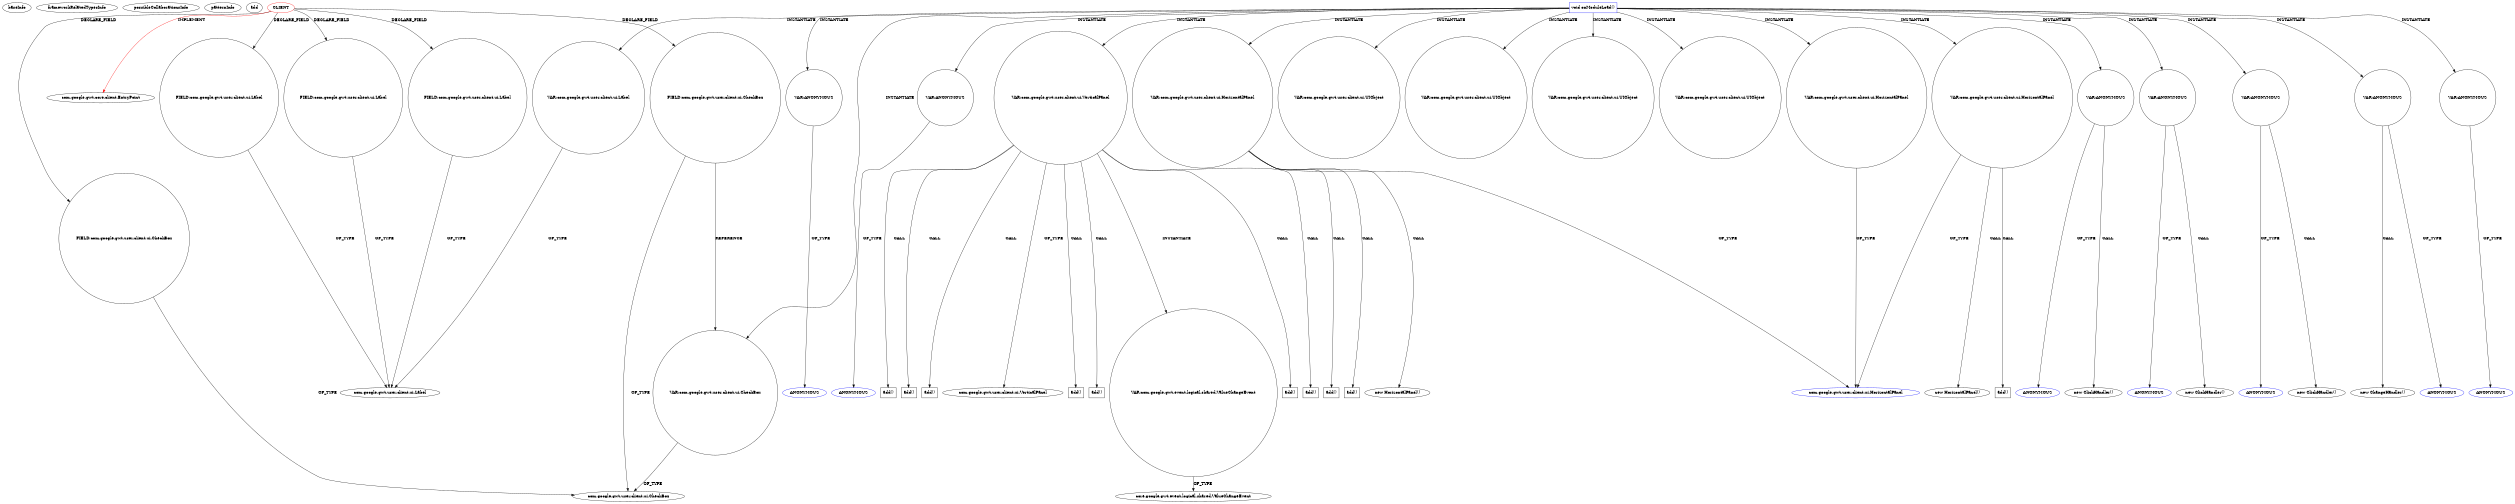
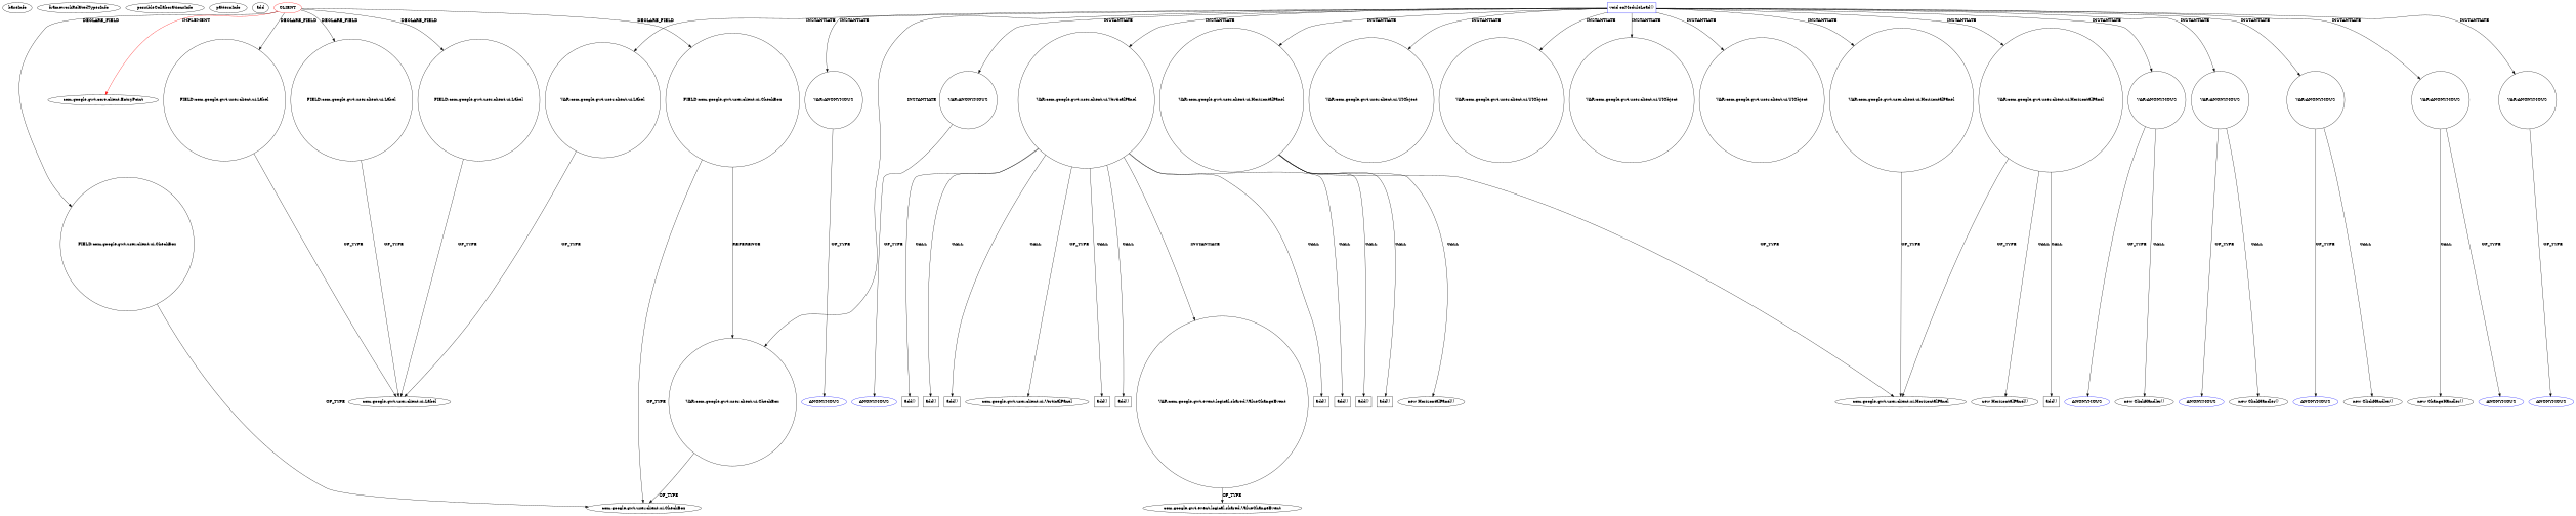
  digraph {
    node [isFrameworkType=false vertexType=VARIABLE_EXPRESION]
    baseInfo [category=pattern graphId=1186 isAnonymous=false possibleRelation=false isFrameworkType="" vertexType=""]
    frameworkRelatedTypesInfo [0="com.google.gwt.core.client.EntryPoint" isFrameworkType="" vertexType=""]
    possibleCollaborationsInfo [isFrameworkType="" vertexType=""]
    patternInfo [frequency=2.0 patternRootClient=0 isFrameworkType="" vertexType=""]
    n5 [0="akjava-WebTestMaker~/akjava-WebTestMaker/WebTestMaker-master/src/com/akjava/gwt/webtestmaker/client/WebTestMaker.java~WebTestMaker~655" 1="Tok-Erwin~/Tok-Erwin/Erwin-master/src/main/java/erwin/client/Erwin.java~Erwin~388" label=add isFrameworkType="" vertexType=""]
    n6 [label="FIELD:com.google.gwt.user.client.ui.CheckBox" shape=circle vertexType=FIELD_DECLARATION]
    n7 [label="VAR:com.google.gwt.user.client.ui.CheckBox" shape=circle]
    n8 [label="com.google.gwt.user.client.ui.CheckBox" vertexType=FRAMEWORK_CLASS_TYPE]
    n9 [color=red label=CLIENT vertexType=ROOT_CLIENT_CLASS_DECLARATION]
    n10 [label="FIELD:com.google.gwt.user.client.ui.CheckBox" shape=circle vertexType=FIELD_DECLARATION]
    n11 [label="FIELD:com.google.gwt.user.client.ui.Label" shape=circle vertexType=FIELD_DECLARATION]
    n12 [label="FIELD:com.google.gwt.user.client.ui.Label" shape=circle vertexType=FIELD_DECLARATION]
    n13 [label="FIELD:com.google.gwt.user.client.ui.Label" shape=circle vertexType=FIELD_DECLARATION]
    n14 [label="com.google.gwt.core.client.EntryPoint" vertexType=FRAMEWORK_INTERFACE_TYPE]
    n15 [label="com.google.gwt.user.client.ui.Label" vertexType=FRAMEWORK_CLASS_TYPE]
    n16 [color=blue label="void onModuleLoad()" shape=box vertexType=OVERRIDING_METHOD_DECLARATION]
    n17 [label="VAR:com.google.gwt.user.client.ui.UIObject" shape=circle]
    n18 [label="VAR:com.google.gwt.user.client.ui.UIObject" shape=circle]
    n19 [label="VAR:com.google.gwt.user.client.ui.UIObject" shape=circle]
    n20 [label="VAR:com.google.gwt.user.client.ui.UIObject" shape=circle]
    n21 [label="VAR:ANONYMOUS" shape=circle]
    n22 [label="VAR:ANONYMOUS" shape=circle]
    n23 [label="VAR:ANONYMOUS" shape=circle]
    n24 [label="VAR:ANONYMOUS" shape=circle]
    n25 [label="VAR:ANONYMOUS" shape=circle]
    n26 [label="VAR:ANONYMOUS" shape=circle]
    n27 [label="VAR:ANONYMOUS" shape=circle]
    n28 [label="VAR:com.google.gwt.user.client.ui.VerticalPanel" shape=circle]
    n29 [label="VAR:com.google.gwt.user.client.ui.Label" shape=circle]
    n30 [label="VAR:com.google.gwt.user.client.ui.HorizontalPanel" shape=circle]
    n31 [label="VAR:com.google.gwt.user.client.ui.HorizontalPanel" shape=circle]
    n32 [label="VAR:com.google.gwt.user.client.ui.HorizontalPanel" shape=circle]
    n33 [label="new ClickHandler()" vertexType=CONSTRUCTOR_CALL]
    n34 [color=blue label=ANONYMOUS vertexType=REFERENCE_ANONYMOUS_DECLARATION]
    n35 [label="new ClickHandler()" vertexType=CONSTRUCTOR_CALL]
    n36 [color=blue label=ANONYMOUS vertexType=REFERENCE_ANONYMOUS_DECLARATION]
    n37 [label="new ClickHandler()" vertexType=CONSTRUCTOR_CALL]
    n38 [color=blue label=ANONYMOUS vertexType=REFERENCE_ANONYMOUS_DECLARATION]
    n39 [color=blue label=ANONYMOUS vertexType=REFERENCE_ANONYMOUS_DECLARATION]
    n40 [label="new ChangeHandler()" vertexType=CONSTRUCTOR_CALL]
    n41 [color=blue label=ANONYMOUS vertexType=REFERENCE_ANONYMOUS_DECLARATION]
    n42 [color=blue label=ANONYMOUS vertexType=REFERENCE_ANONYMOUS_DECLARATION]
    n43 [color=blue label=ANONYMOUS vertexType=REFERENCE_ANONYMOUS_DECLARATION]
    n44 [label="VAR:com.google.gwt.event.logical.shared.ValueChangeEvent" shape=circle]
-   n45 [label="core.google.gwt.event.logical.shared.ValueChangeEvent" vertexType=FRAMEWORK_CLASS_TYPE]
+   n45 [label="com.google.gwt.event.logical.shared.ValueChangeEvent" vertexType=FRAMEWORK_CLASS_TYPE]
    n46 [label="com.google.gwt.user.client.ui.VerticalPanel" vertexType=FRAMEWORK_CLASS_TYPE]
    n47 [label="add()" shape=box vertexType=INSIDE_CALL]
    n48 [label="add()" shape=box vertexType=INSIDE_CALL]
    n49 [label="add()" shape=box vertexType=INSIDE_CALL]
    n50 [label="add()" shape=box vertexType=INSIDE_CALL]
    n51 [label="add()" shape=box vertexType=INSIDE_CALL]
    n52 [label="add()" shape=box vertexType=INSIDE_CALL]
    n53 [label="add()" shape=box vertexType=INSIDE_CALL]
-   n54 [label="com.google.gwt.user.client.ui.HorizontalPanel" vertexType=FRAMEWORK_CLASS_TYPE color=blue]
+   n54 [label="com.google.gwt.user.client.ui.HorizontalPanel" vertexType=FRAMEWORK_CLASS_TYPE]
    n55 [label="new HorizontalPanel()" vertexType=CONSTRUCTOR_CALL]
    n56 [label="add()" shape=box vertexType=INSIDE_CALL]
    n57 [label="add()" shape=box vertexType=INSIDE_CALL]
    n58 [label="new HorizontalPanel()" vertexType=CONSTRUCTOR_CALL]
    n59 [label="add()" shape=box vertexType=INSIDE_CALL]
    n6 -> n7 [label=REFERENCE]
    n6 -> n8 [label=OF_TYPE]
    n7 -> n8 [label=OF_TYPE]
    n9 -> n6 [label=DECLARE_FIELD]
    n9 -> n10 [label=DECLARE_FIELD]
    n9 -> n11 [label=DECLARE_FIELD]
    n9 -> n12 [label=DECLARE_FIELD]
    n9 -> n13 [label=DECLARE_FIELD]
    n9 -> n14 [color=red label=IMPLEMENT]
    n10 -> n8 [label=OF_TYPE]
    n11 -> n15 [label=OF_TYPE]
    n12 -> n15 [label=OF_TYPE]
    n13 -> n15 [label=OF_TYPE]
    n16 -> n7 [label=INSTANTIATE]
    n16 -> n17 [label=INSTANTIATE]
    n16 -> n18 [label=INSTANTIATE]
    n16 -> n19 [label=INSTANTIATE]
    n16 -> n20 [label=INSTANTIATE]
    n16 -> n21 [label=INSTANTIATE]
    n16 -> n22 [label=INSTANTIATE]
    n16 -> n23 [label=INSTANTIATE]
    n16 -> n24 [label=INSTANTIATE]
    n16 -> n25 [label=INSTANTIATE]
    n16 -> n26 [label=INSTANTIATE]
    n16 -> n27 [label=INSTANTIATE]
    n16 -> n28 [label=INSTANTIATE]
    n16 -> n29 [label=INSTANTIATE]
    n16 -> n30 [label=INSTANTIATE]
    n16 -> n31 [label=INSTANTIATE]
    n16 -> n32 [label=INSTANTIATE]
    n21 -> n33 [label=CALL]
    n21 -> n34 [label=OF_TYPE]
    n22 -> n35 [label=CALL]
    n22 -> n36 [label=OF_TYPE]
    n23 -> n37 [label=CALL]
    n23 -> n38 [label=OF_TYPE]
    n24 -> n39 [label=OF_TYPE]
    n24 -> n40 [label=CALL]
    n25 -> n41 [label=OF_TYPE]
    n26 -> n42 [label=OF_TYPE]
    n27 -> n43 [label=OF_TYPE]
    n28 -> n44 [label=INSTANTIATE]
    n28 -> n46 [label=OF_TYPE]
    n28 -> n47 [label=CALL]
    n28 -> n48 [label=CALL]
    n28 -> n49 [label=CALL]
    n28 -> n50 [label=CALL]
    n28 -> n51 [label=CALL]
    n28 -> n52 [label=CALL]
    n28 -> n53 [label=CALL]
    n29 -> n15 [label=OF_TYPE]
    n30 -> n54 [label=OF_TYPE]
    n30 -> n55 [label=CALL]
    n30 -> n56 [label=CALL]
    n30 -> n57 [label=CALL]
    n31 -> n54 [label=OF_TYPE]
    n31 -> n58 [label=CALL]
    n31 -> n59 [label=CALL]
    n32 -> n54 [label=OF_TYPE]
    n44 -> n45 [label=OF_TYPE]
  }
